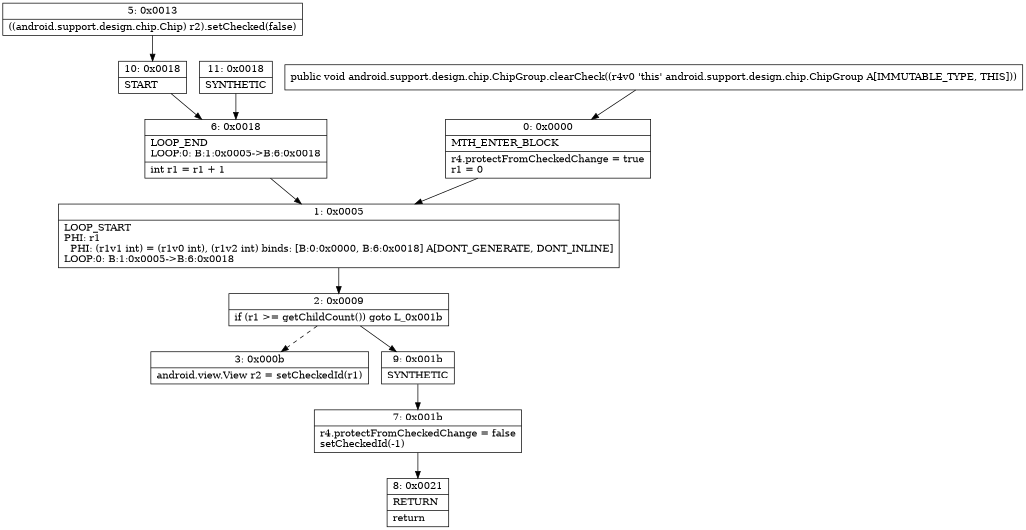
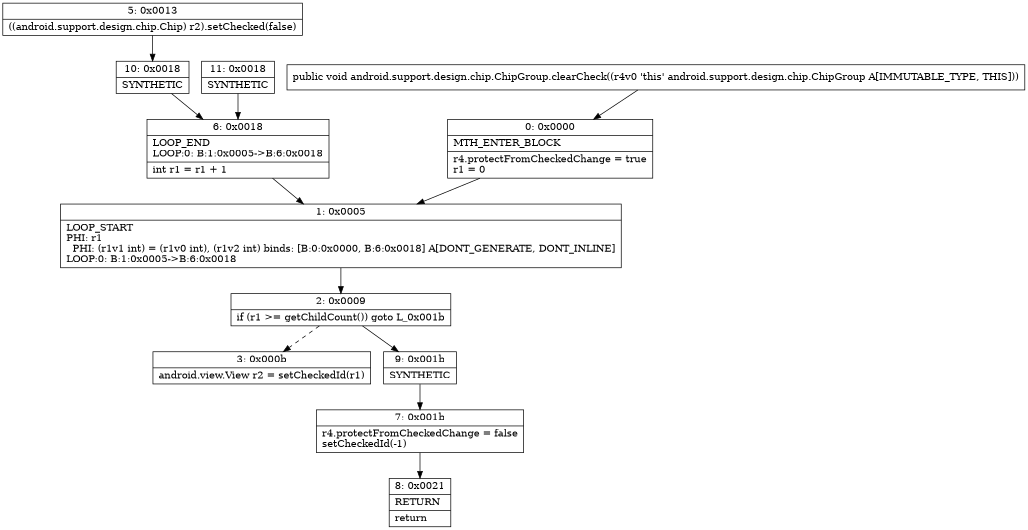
  digraph {
    node [shape=record]
    n1 [label="{0\:\ 0x0000|MTH_ENTER_BLOCK\l|r4.protectFromCheckedChange = true\lr1 = 0\l}"]
    n2 [label="{1\:\ 0x0005|LOOP_START\lPHI: r1 \l  PHI: (r1v1 int) = (r1v0 int), (r1v2 int) binds: [B:0:0x0000, B:6:0x0018] A[DONT_GENERATE, DONT_INLINE]\lLOOP:0: B:1:0x0005\-\>B:6:0x0018\l}"]
    n3 [label="{2\:\ 0x0009|if (r1 \>= getChildCount()) goto L_0x001b\l}"]
    n4 [label="{3\:\ 0x000b|android.view.View r2 = setCheckedId(r1)\l}"]
    n5 [label="{9\:\ 0x001b|SYNTHETIC\l}"]
    n6 [label="{7\:\ 0x001b|r4.protectFromCheckedChange = false\lsetCheckedId(\-1)\l}"]
    n7 [label="{5\:\ 0x0013|((android.support.design.chip.Chip) r2).setChecked(false)\l}"]
-   n8 [label="{10\:\ 0x0018|START\l}"]
+   n8 [label="{10\:\ 0x0018|SYNTHETIC\l}"]
    n9 [label="{11\:\ 0x0018|SYNTHETIC\l}"]
    n10 [label="{6\:\ 0x0018|LOOP_END\lLOOP:0: B:1:0x0005\-\>B:6:0x0018\l|int r1 = r1 + 1\l}"]
    n11 [label="{8\:\ 0x0021|RETURN\l|return\l}"]
    n12 [label="{public void android.support.design.chip.ChipGroup.clearCheck((r4v0 'this' android.support.design.chip.ChipGroup A[IMMUTABLE_TYPE, THIS])) }"]
    n1 -> n2
    n2 -> n3
    n3 -> n4 [style=dashed]
    n3 -> n5
    n5 -> n6
    n6 -> n11
    n7 -> n8
    n8 -> n10
    n9 -> n10
    n10 -> n2
    n12 -> n1
  }
